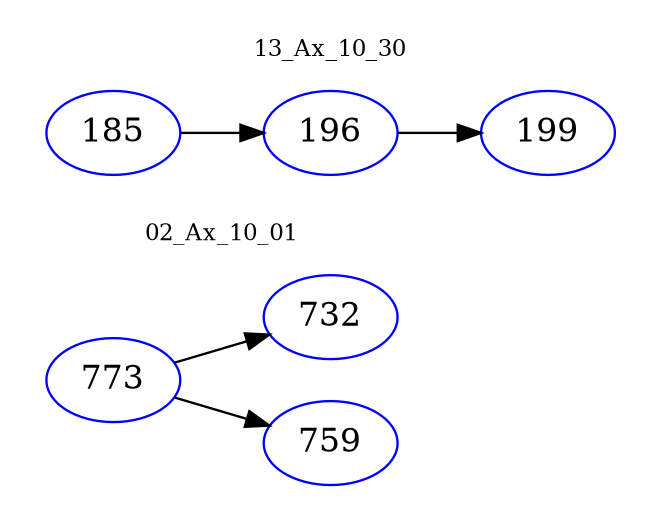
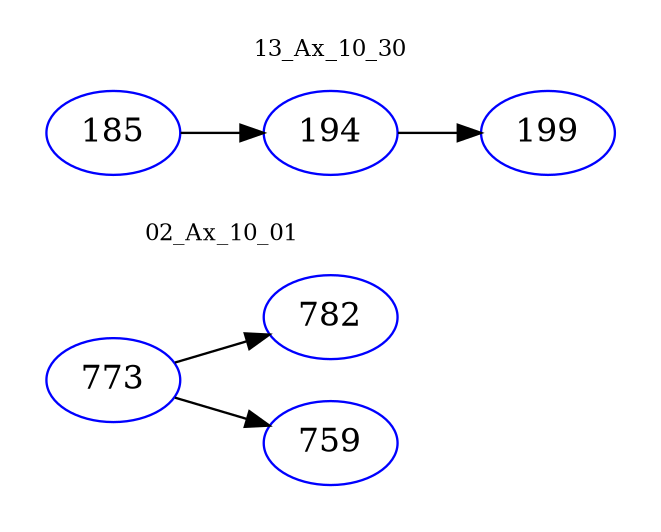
  digraph {
    rankdir=LR
    node [color=blue]
    edge [color=black]
    n1 [label=773]
    n2 [label=759]
-   n3 [label=732]
-   n4 [label=196]
+   n3 [label=782]
+   n4 [label=194]
    n5 [label=185]
    n6 [label=199]
    subgraph cluster_1 {
      color=white
      fontsize=10
      label="02_Ax_10_01"
      n1
      n2
      n3
    }
    subgraph cluster_2 {
      color=white
      fontsize=10
      label="13_Ax_10_30"
      n4
      n5
      n6
    }
    n1 -> n2
    n1 -> n3
    n4 -> n6
    n5 -> n4
  }
